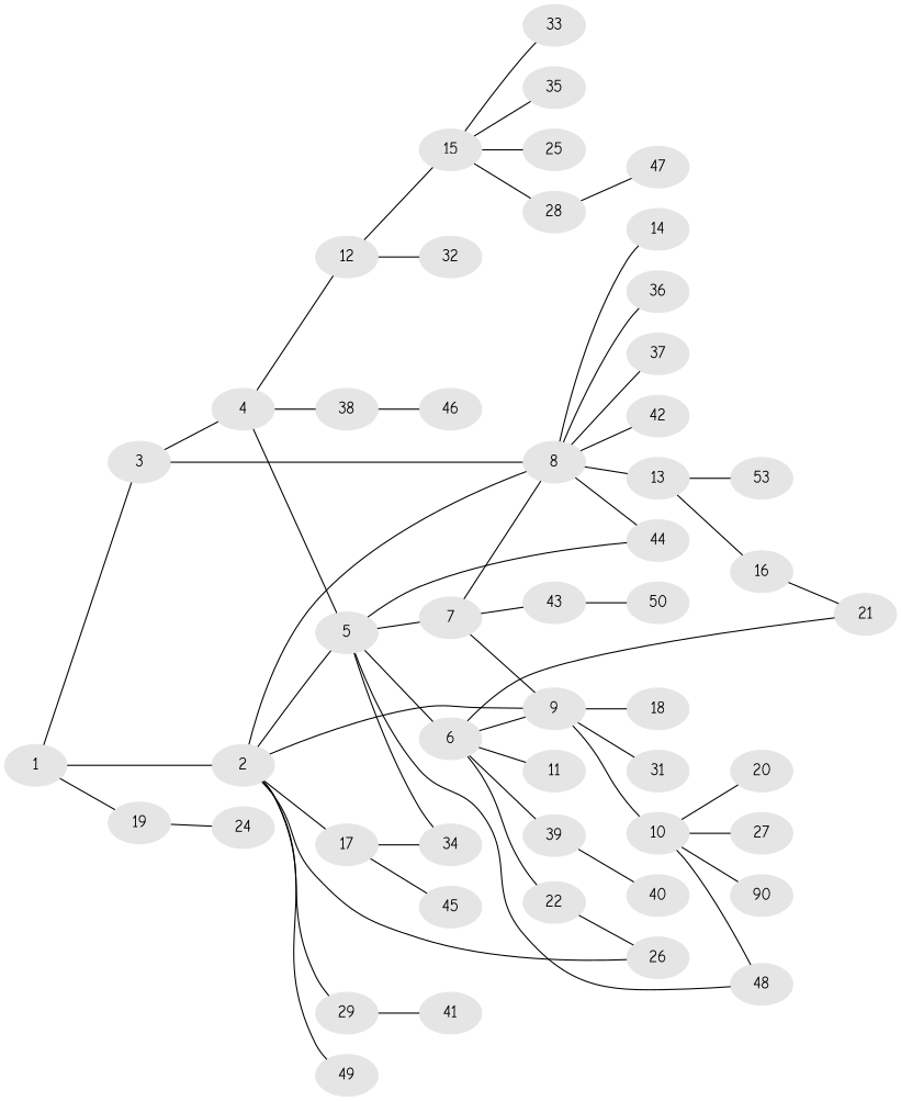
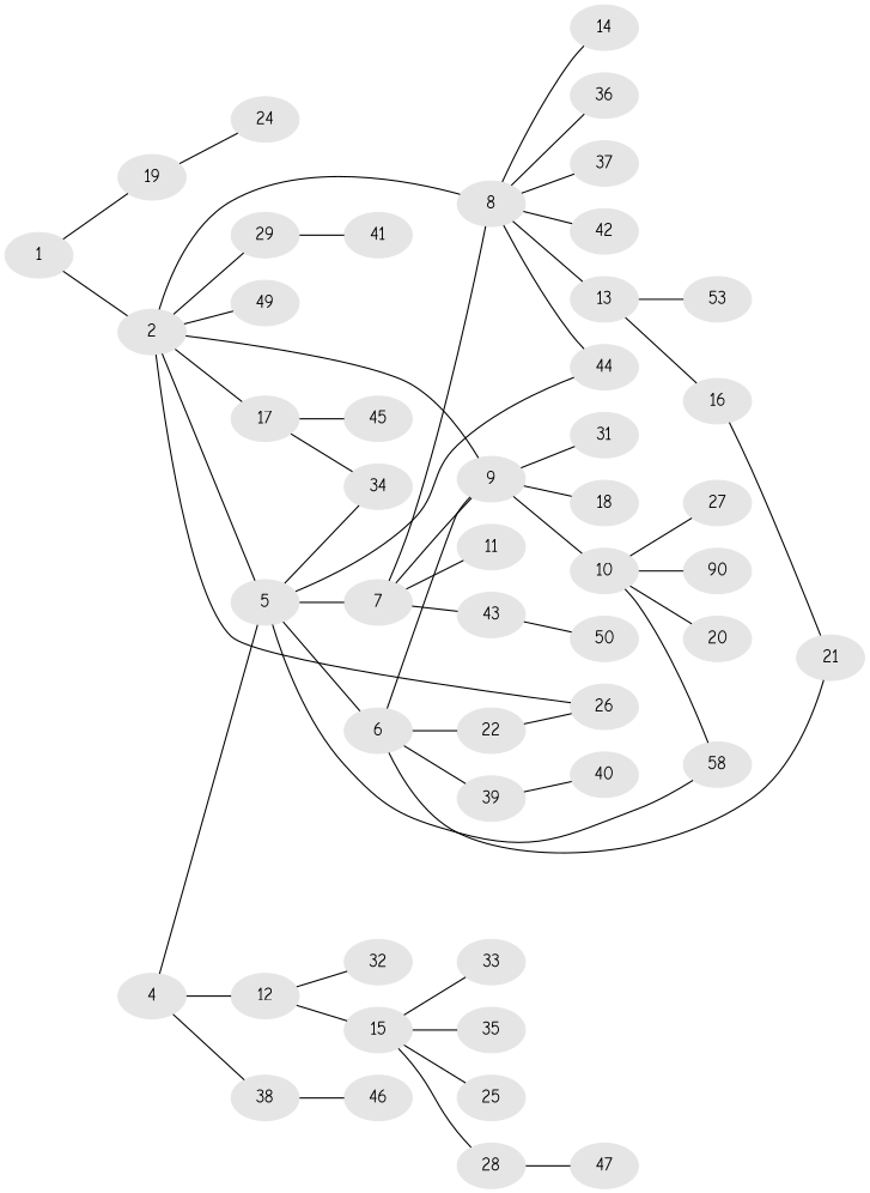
  graph {
    fontname="Comic Neue"
    rankdir=LR
    node [color=gray90 fontname="Comic Neue" style=filled]
    edge [fontname="Comic Neue"]
    1
    2
-   3
    19
    5
    8
    9
    17
    26
    29
    49
    4
    24
    6
    7
    34
    44
-   48
+   48 [label=58]
    13
    14
    36
    37
    42
    10
    18
    31
    45
    41
    12
    38
    20
    27
    n33 [label=90]
    15
    32
    46
    21
    22
    39
    11
    43
    40
    50
    16
    n45 [label=53]
    25
    28
    33
    35
    47
    1 -- 2
-   1 -- 3
    1 -- 19
    2 -- 5
    2 -- 8
    2 -- 9
    2 -- 17
    2 -- 26
    2 -- 29
    2 -- 49
-   3 -- 8
-   3 -- 4
    19 -- 24
    5 -- 6
    5 -- 7
    5 -- 34
    5 -- 44
    5 -- 48
    8 -- 44
    8 -- 13
    8 -- 14
    8 -- 36
    8 -- 37
    8 -- 42
    9 -- 10
    9 -- 18
    9 -- 31
    17 -- 34
    17 -- 45
    29 -- 41
    4 -- 5
    4 -- 12
    4 -- 38
    6 -- 9
    6 -- 21
    6 -- 22
    6 -- 39
    7 -- 8
    7 -- 9
-   6 -- 11
+   7 -- 11
    7 -- 43
    13 -- 16
    13 -- n45
    10 -- 48
    10 -- 20
    10 -- 27
    10 -- n33
    12 -- 15
    12 -- 32
    38 -- 46
    15 -- 25
    15 -- 28
    15 -- 33
    15 -- 35
    22 -- 26
    39 -- 40
    43 -- 50
    16 -- 21
    28 -- 47
  }
